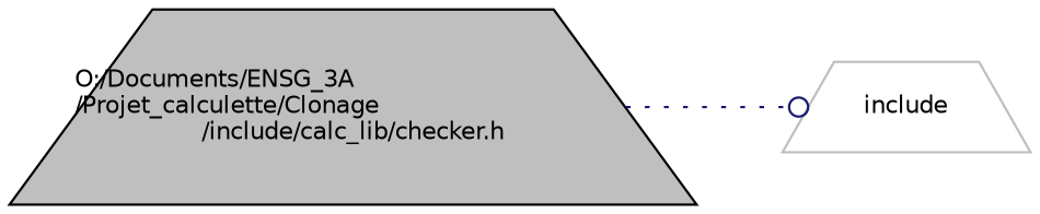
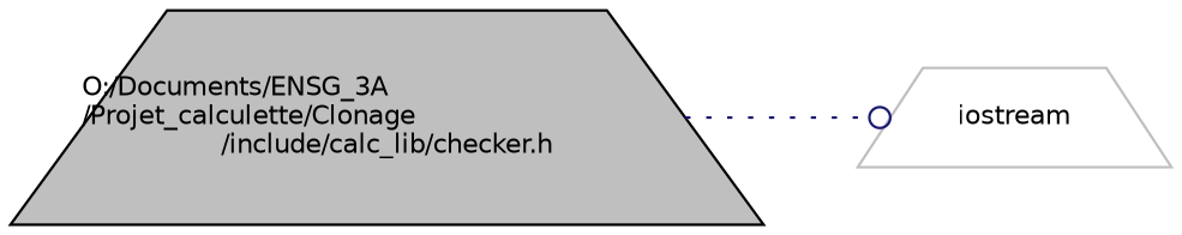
  digraph {
    rankdir=LR
    fontname="DejaVu Sans"
    node [fontname="DejaVu Sans" fontsize=10 shape=trapezium style=filled]
    n1 [color=black fillcolor=grey75 fontcolor=black height=0.2 label="O:/Documents/ENSG_3A\l/Projet_calculette/Clonage\l/include/calc_lib/checker.h" width=0.4]
-   n2 [color=grey75 fillcolor=white height=0.2 label=include width=0.4]
+   n2 [color=grey75 fillcolor=white height=0.2 label=iostream width=0.4]
    n1 -> n2 [color=midnightblue fontname="DejaVu Sans" fontsize=10 labelfontname=Helvetica labelfontsize=10 style=dotted arrowhead=odot]
  }
